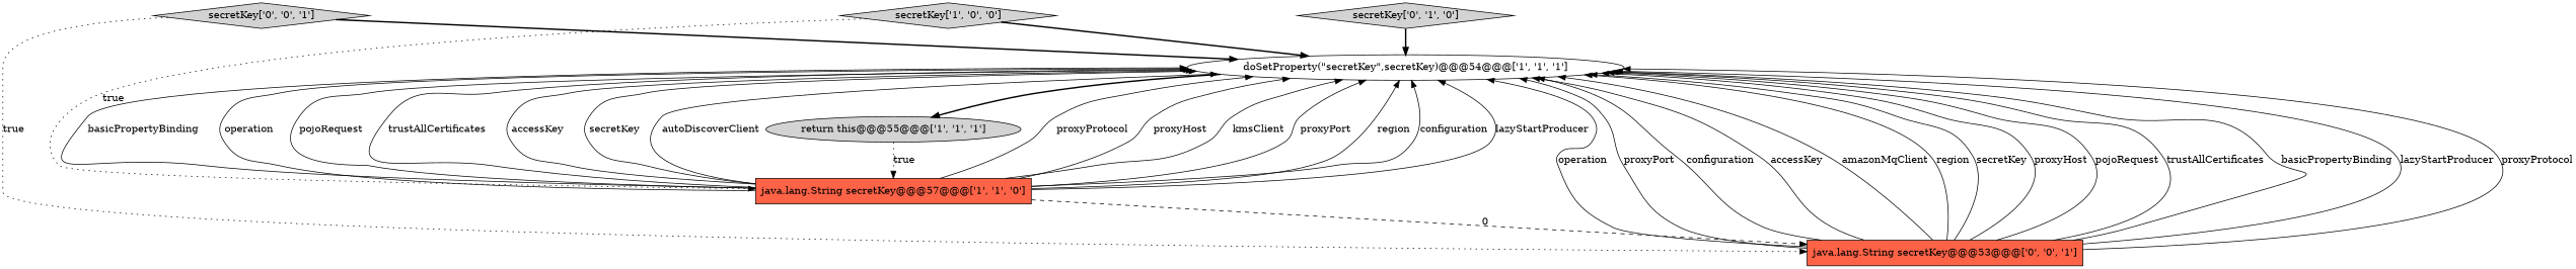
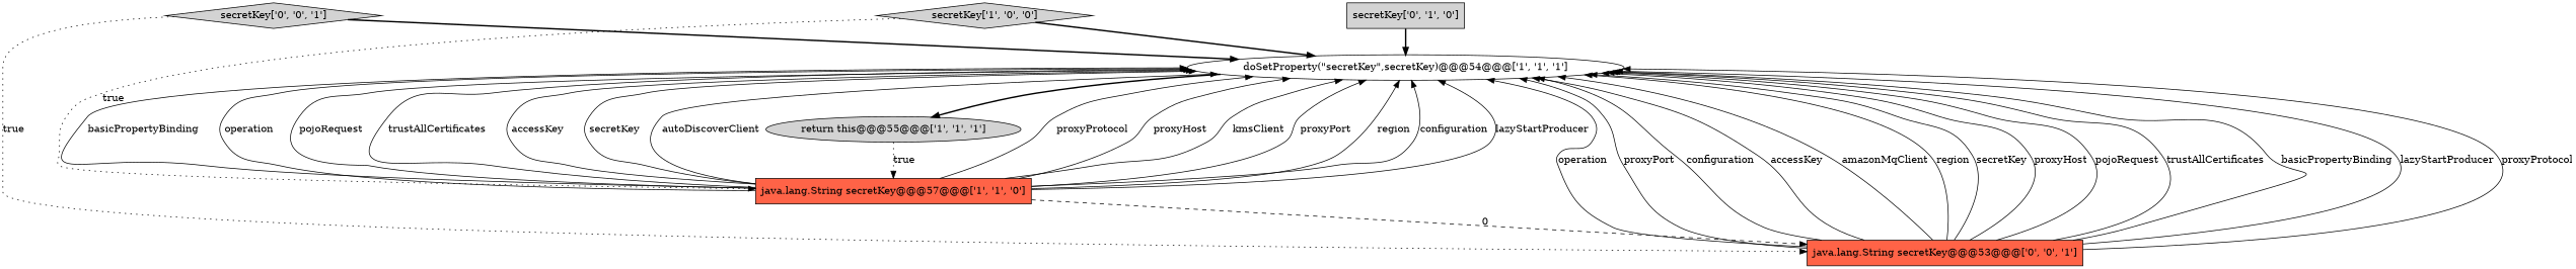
  digraph {
    node [fillcolor=lightgray shape=diamond style=filled]
    edge [style=solid]
    n1 [fillcolor=white label="doSetProperty(\"secretKey\",secretKey)@@@54@@@['1', '1', '1']" shape=ellipse]
    n2 [label="return this@@@55@@@['1', '1', '1']" shape=ellipse]
    n3 [fillcolor=tomato label="java.lang.String secretKey@@@57@@@['1', '1', '0']" shape=box]
    n4 [label="secretKey['0', '0', '1']"]
    n5 [fillcolor=tomato label="java.lang.String secretKey@@@53@@@['0', '0', '1']" shape=box]
    n6 [label="secretKey['1', '0', '0']"]
-   n7 [label="secretKey['0', '1', '0']"]
+   n7 [label="secretKey['0', '1', '0']" shape=box]
    n1 -> n2 [style=bold]
    n2 -> n3 [label=true style=dotted]
    n3 -> n1 [label=proxyProtocol]
    n3 -> n1 [label=proxyHost]
    n3 -> n1 [label=kmsClient]
    n3 -> n1 [label=region]
    n3 -> n1 [label=configuration]
    n3 -> n1 [label=lazyStartProducer]
    n3 -> n1 [label=basicPropertyBinding]
    n3 -> n1 [label=operation]
    n3 -> n1 [label=pojoRequest]
    n3 -> n1 [label=trustAllCertificates]
    n3 -> n1 [label=accessKey]
    n3 -> n1 [label=secretKey]
    n3 -> n1 [label=autoDiscoverClient]
    n3 -> n1 [label=proxyPort]
    n3 -> n5 [label=0 style=dashed]
    n4 -> n1 [style=bold]
    n4 -> n5 [label=true style=dotted]
    n5 -> n1 [label=operation]
    n5 -> n1 [label=proxyPort]
    n5 -> n1 [label=configuration]
    n5 -> n1 [label=accessKey]
    n5 -> n1 [label=amazonMqClient]
    n5 -> n1 [label=region]
    n5 -> n1 [label=secretKey]
    n5 -> n1 [label=proxyHost]
    n5 -> n1 [label=pojoRequest]
    n5 -> n1 [label=trustAllCertificates]
    n5 -> n1 [label=basicPropertyBinding]
    n5 -> n1 [label=lazyStartProducer]
    n5 -> n1 [label=proxyProtocol]
    n6 -> n1 [style=bold]
    n6 -> n3 [label=true style=dotted]
    n7 -> n1 [style=bold]
  }
